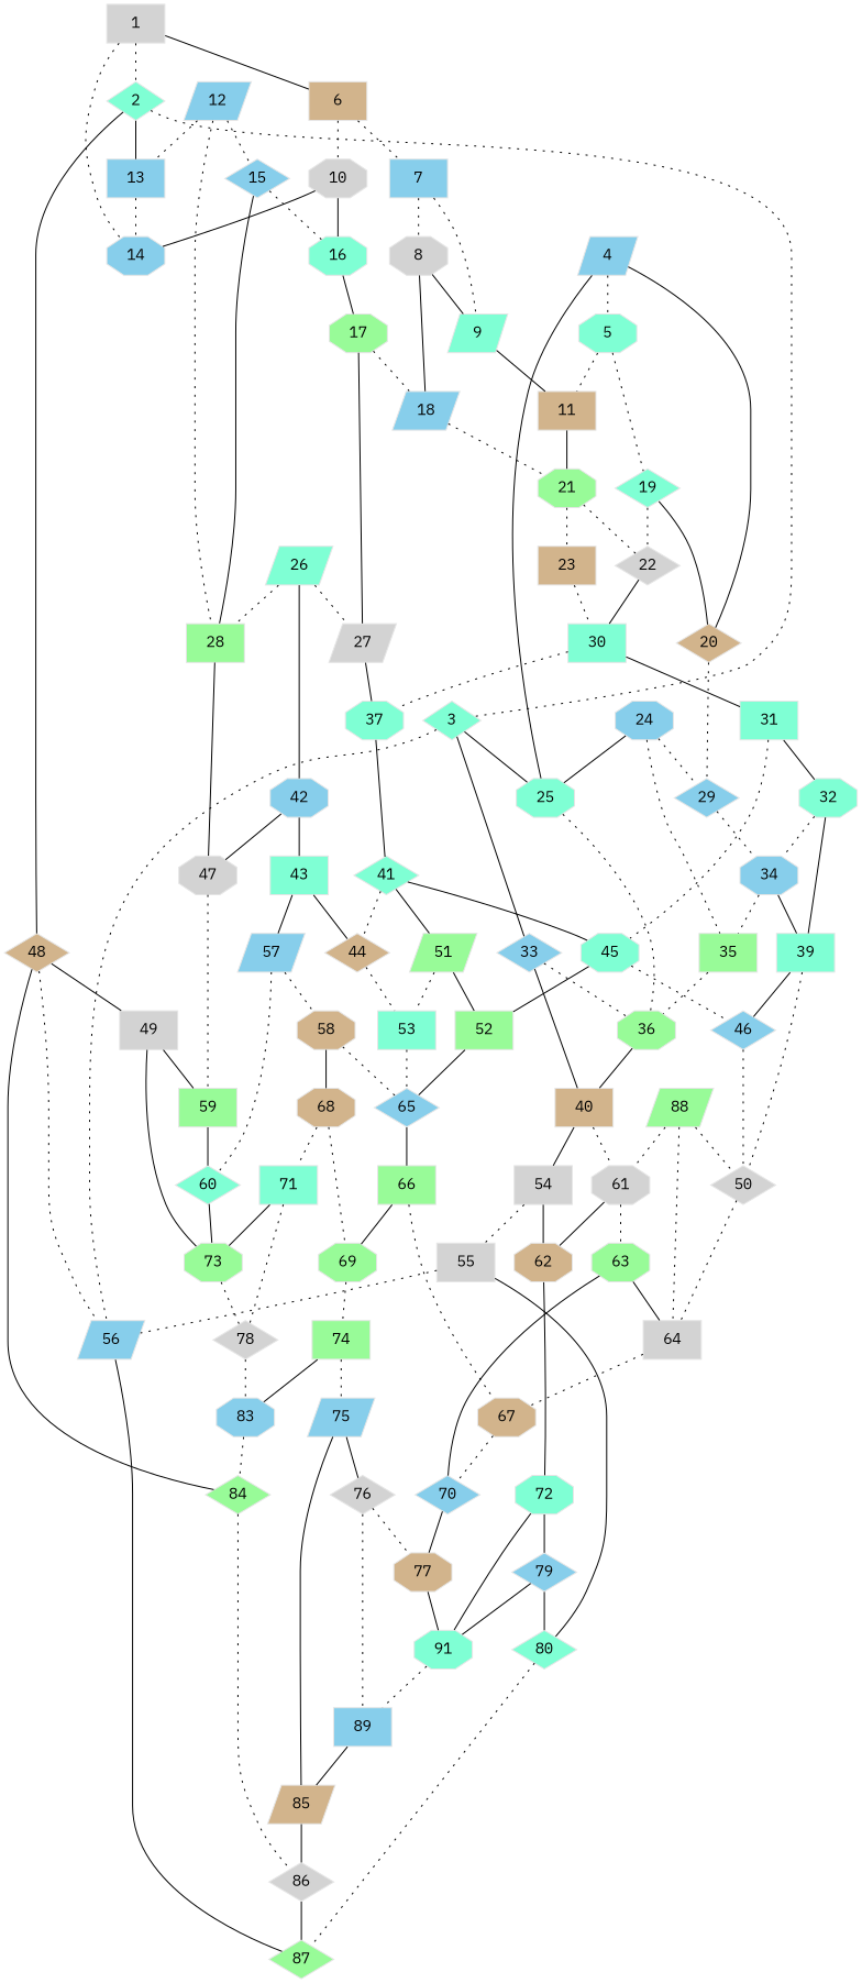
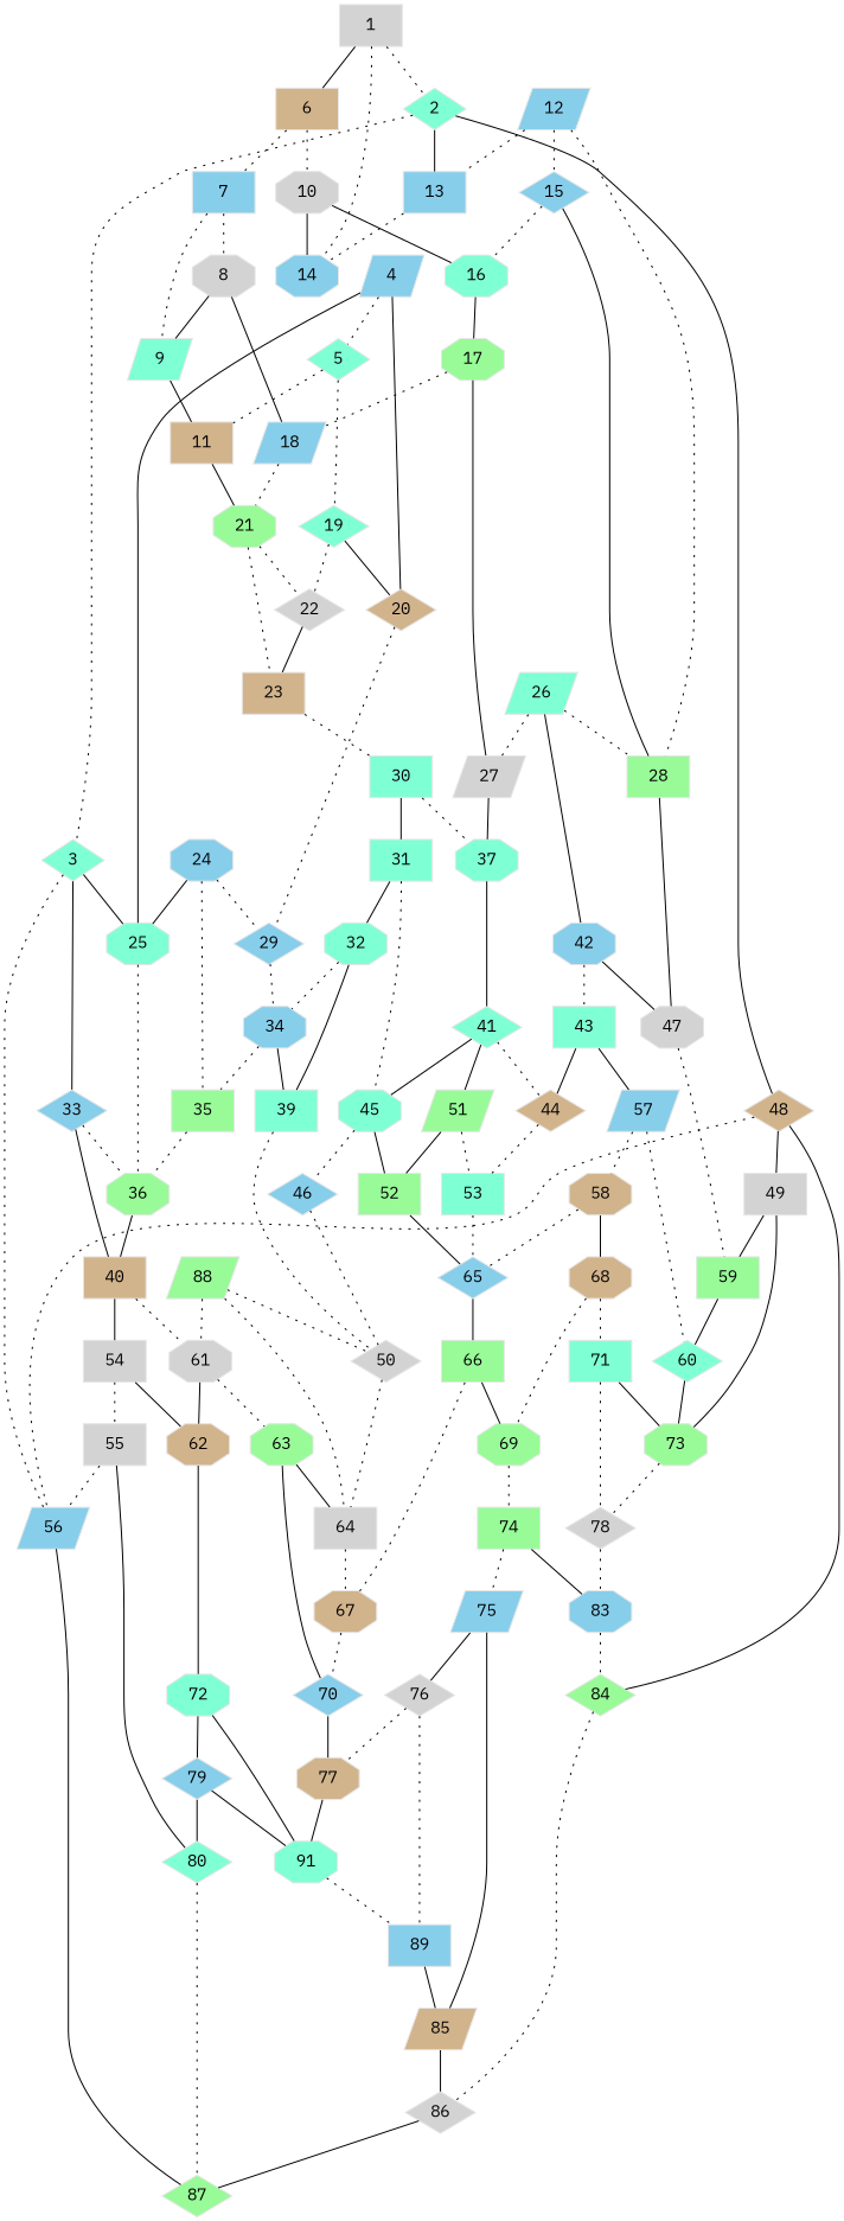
  graph {
    fontname="IBM Plex Mono"
    node [color=gray90 fillcolor=aquamarine fontname="IBM Plex Mono" shape=octagon style=filled]
    edge [fontname="IBM Plex Mono" style=dotted weight=1.0]
    1 [fillcolor=lightgrey shape=box]
    2 [shape=diamond]
    6 [fillcolor=tan shape=box]
    14 [fillcolor=skyblue]
    3 [shape=diamond]
    13 [fillcolor=skyblue shape=box]
    48 [fillcolor=tan shape=diamond]
    7 [fillcolor=skyblue shape=box]
    10 [fillcolor=lightgrey]
    25
    33 [fillcolor=skyblue shape=diamond]
    56 [fillcolor=skyblue shape=parallelogram]
    49 [fillcolor=lightgrey shape=box]
    84 [fillcolor=palegreen shape=diamond]
    36 [fillcolor=palegreen]
    40 [fillcolor=tan shape=box]
    87 [fillcolor=palegreen shape=diamond]
    4 [fillcolor=skyblue shape=parallelogram]
-   5
+   5 [shape=diamond]
    20 [fillcolor=tan shape=diamond]
    11 [fillcolor=tan shape=box]
    19 [shape=diamond]
    29 [fillcolor=skyblue shape=diamond]
    21 [fillcolor=palegreen]
    22 [fillcolor=lightgrey shape=diamond]
    8 [fillcolor=lightgrey]
    9 [shape=parallelogram]
    16
    18 [fillcolor=skyblue shape=parallelogram]
    17 [fillcolor=palegreen]
    23 [fillcolor=tan shape=box]
    12 [fillcolor=skyblue shape=parallelogram]
    15 [fillcolor=skyblue shape=diamond]
    28 [fillcolor=palegreen shape=box]
    47 [fillcolor=lightgrey]
    27 [fillcolor=lightgrey shape=parallelogram]
    37
    34 [fillcolor=skyblue]
    30 [shape=box]
    31 [shape=box]
    24 [fillcolor=skyblue]
    35 [fillcolor=palegreen shape=box]
    26 [shape=parallelogram]
    42 [fillcolor=skyblue]
    43 [shape=box]
    41 [shape=diamond]
    59 [fillcolor=palegreen shape=box]
    39 [shape=box]
    32
    45
    46 [fillcolor=skyblue shape=diamond]
    52 [fillcolor=palegreen shape=box]
    50 [fillcolor=lightgrey shape=diamond]
    61 [fillcolor=lightgrey]
    54 [fillcolor=lightgrey shape=box]
    44 [fillcolor=tan shape=diamond]
    51 [fillcolor=palegreen shape=parallelogram]
    n58 [fillcolor=palegreen label=88 shape=parallelogram]
    64 [fillcolor=lightgrey shape=box]
    62 [fillcolor=tan]
    63 [fillcolor=palegreen]
    67 [fillcolor=tan]
    55 [fillcolor=lightgrey shape=box]
    53 [shape=box]
    57 [fillcolor=skyblue shape=parallelogram]
    58 [fillcolor=tan]
    60 [shape=diamond]
    65 [fillcolor=skyblue shape=diamond]
    73 [fillcolor=palegreen]
    86 [fillcolor=lightgrey shape=diamond]
    78 [fillcolor=lightgrey shape=diamond]
    66 [fillcolor=palegreen shape=box]
    80 [shape=diamond]
    72
    68 [fillcolor=tan]
    69 [fillcolor=palegreen]
    71 [shape=box]
    70 [fillcolor=skyblue shape=diamond]
    79 [fillcolor=skyblue shape=diamond]
    n80 [label=91]
    77 [fillcolor=tan]
    74 [fillcolor=palegreen shape=box]
    75 [fillcolor=skyblue shape=parallelogram]
    83 [fillcolor=skyblue]
    n85 [fillcolor=skyblue label=89 shape=box]
    76 [fillcolor=lightgrey shape=diamond]
    85 [fillcolor=tan shape=parallelogram]
    1 -- 2
    1 -- 6 [style=solid]
    1 -- 14
    2 -- 3
    2 -- 13 [style=solid]
    2 -- 48 [style=solid]
    6 -- 7
    6 -- 10
    3 -- 25 [style=solid]
    3 -- 33 [style=solid]
    3 -- 56
    13 -- 14
    48 -- 56
    48 -- 49 [style=solid]
    48 -- 84 [style=solid]
    7 -- 8
    7 -- 9
    10 -- 14 [style=solid]
    10 -- 16 [style=solid]
    25 -- 36
    33 -- 36
    33 -- 40 [style=solid]
    56 -- 87 [style=solid]
    49 -- 59 [style=solid]
    49 -- 73 [style=solid]
    84 -- 86
    36 -- 40 [style=solid]
    40 -- 61
    40 -- 54 [style=solid]
    4 -- 25 [style=solid]
    4 -- 5
    4 -- 20 [style=solid]
    5 -- 11
    5 -- 19
    20 -- 29 [weight=2.0]
    11 -- 21 [style=solid]
    19 -- 20 [style=solid]
    19 -- 22 [weight=2.0]
    29 -- 34
    21 -- 22
    21 -- 23
-   22 -- 30 [style=solid]
+   22 -- 23 [style=solid]
    8 -- 9 [style=solid]
    8 -- 18 [style=solid]
    9 -- 11 [style=solid weight=2.0]
    16 -- 17 [style=solid]
    18 -- 21
    17 -- 18
    17 -- 27 [style=solid]
    23 -- 30
    12 -- 13
    12 -- 15
    12 -- 28
    15 -- 16
    15 -- 28 [style=solid]
    28 -- 47 [style=solid]
    47 -- 59 [weight=2.0]
    27 -- 37 [style=solid]
    37 -- 41 [style=solid]
    34 -- 35
    34 -- 39 [style=solid]
    30 -- 37
    30 -- 31 [style=solid]
    31 -- 32 [style=solid]
    31 -- 45
    24 -- 25 [style=solid]
    24 -- 29
    24 -- 35
    35 -- 36
    26 -- 28
    26 -- 27
    26 -- 42 [style=solid]
    42 -- 47 [style=solid]
-   42 -- 43 [style=solid]
+   42 -- 43
    43 -- 44 [style=solid]
    43 -- 57 [style=solid]
    41 -- 45 [style=solid]
    41 -- 44
    41 -- 51 [style=solid]
    59 -- 60 [style=solid]
-   39 -- 46 [style=solid]
    39 -- 50
    32 -- 34
    32 -- 39 [style=solid]
    45 -- 46
    45 -- 52 [style=solid]
    46 -- 50
    52 -- 65 [style=solid]
    50 -- 64
    61 -- 62 [style=solid]
    61 -- 63
    54 -- 62 [style=solid]
    54 -- 55
    44 -- 53
    51 -- 52 [style=solid]
    51 -- 53 [weight=2.0]
    n58 -- 50
    n58 -- 61
    n58 -- 64
    64 -- 67
    62 -- 72 [style=solid]
    63 -- 64 [style=solid]
    63 -- 70 [style=solid]
    67 -- 70
    55 -- 56
    55 -- 80 [style=solid]
    53 -- 65
    57 -- 58
    57 -- 60
    58 -- 65
    58 -- 68 [style=solid]
    60 -- 73 [style=solid]
    65 -- 66 [style=solid]
    73 -- 78
    86 -- 87 [style=solid]
    78 -- 83 [weight=2.0]
    66 -- 67
    66 -- 69 [style=solid]
    80 -- 87
    72 -- 79 [style=solid]
    72 -- n80 [style=solid]
    68 -- 69
    68 -- 71
    69 -- 74
    71 -- 73 [style=solid]
    71 -- 78
    70 -- 77 [style=solid weight=2.0]
    79 -- 80 [style=solid weight=2.0]
    79 -- n80 [style=solid]
    n80 -- n85
    77 -- n80 [style=solid]
    74 -- 75
    74 -- 83 [style=solid]
    75 -- 76 [style=solid]
    75 -- 85 [style=solid]
    83 -- 84
    n85 -- 85 [style=solid]
    76 -- 77
    76 -- n85
    85 -- 86 [style=solid weight=2.0]
  }
